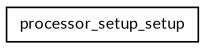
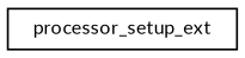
  digraph {
    rankdir=LR
    fontname=Lato
-   n1 [color=black fillcolor=white fontname=Lato fontsize=10 height=0.2 label=processor_setup_setup shape=record style=filled width=0.4]
+   n1 [color=black fillcolor=white fontname=Lato fontsize=10 height=0.2 label=processor_setup_ext shape=record style=filled width=0.4]
  }
